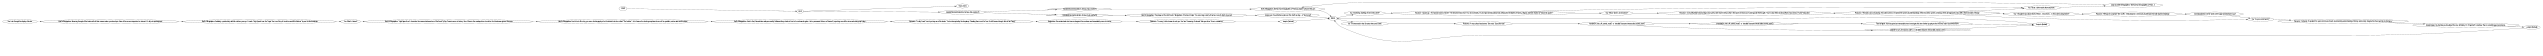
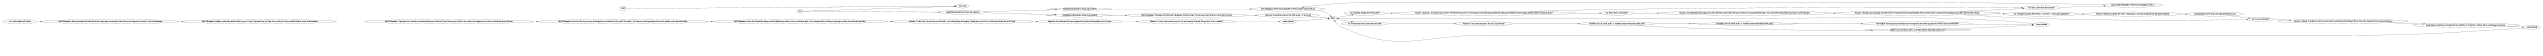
  digraph {
    fontname="Roboto Condensed"
    rankdir=LR
    node [fontname="Roboto Condensed"]
    edge [fontname="Roboto Condensed"]
    n1 [label=START]
    n2 [label=input]
    n3 [label="Variable[\"doomed.bookstore_famous_hub_reached\"]"]
    n4 [label="You: [Leave.]"]
    n5 [label="Variable[\"doomed.bookstore_famous_hub_reached\"]" shape=diamond]
    n6 [label="!(Variable[\"doomed.bookstore_famous_hub_reached\"])" shape=diamond]
    n7 [label="Plaisance: \"A very influential historical figure, but surely I don't have to tell you that.\" She waves her hand, as if casting aside the thought. \"You're a law officer and law officers have at least *some* education.\""]
    n8 [label="Plaisance: \"The book is also very daring. The author aims to re-examine the universal understandings of the innocentic system, creating a fresh vantage point and a shift in the tired order of things.\""]
    n9 [label="You: \"Great. I don't need to know any more.\""]
    n10 [label="You: \"I thought it was about which of these... innocences... is the coolest and greatest?\""]
    n11 [label="You: \"So you recommend it?\""]
    n12 [label="Shelf of Biographies: \"High Speed Love\" chronicles the romance between two of the finest TipTop Tournée racers in history. One of them is the madcap driver Jacob Irw. His blond mane graces the cover."]
    n13 [label="Shelf of Biographies: Next to Irw's life story, you see a slim biography of an Occidental rock star called \"The Antistar\". He's famous for shooting morphine into one of his eyeballs, and cocaine into the other!"]
    n14 [label="Shelf of Biographies: Next to that, Revacholian radio-personality Guillaume Bevy stands in front of a run down drug den. He's a permanent fixture on Channel 8, reporting on real life crime and ruining cops' days..."]
    n15 [label="Plaisance: \"I really *must* insist you buy one of the books.\" You're interrupted by the shopkeep. \"Reading them is not for free. Do still browse though. But not too *long*.\""]
    n16 [label="Shelf of Biographies: The plaque on the shelf reads: \"Biographies of Famous People.\" You see a large variety of names, none of which ring a bell."]
    n17 [label="Composure: You will attain a place on this shelf one day... or *die trying*!"]
    n18 [label=biohub]
    n19 [label="Shelf of Biographies: Browsing through all the books with all their names makes your head spin. None of these seem important or relevant. It's all just vapid egoism!"]
    n20 [label="Shelf of Biographies: Suddenly, a particularly odd title catches your eye. It reads: \"High Speed Love: the Tragic True Love Story of Jacob Irw and Alfie Deletraz\" by one Cecilia Averbrook."]
-   n21 [label="You: What's it about?"]
    n22 [label="Suggestion: She understands she has erred against the customer and immediately corrects course."]
    n23 [label="You: \"I'm interested in that 'Greatest Innocence' book.\""]
    n24 [label="You: \"Storekeep, anything of note in this shelf?\""]
    n25 [label="Plaisance: \"A true cultural touchstone.\" She nods. \"Enjoy the read.\""]
    n26 [label="Plaisance: \"I would say...\" The woman hums to herself. \"'The Greatest Innocence.' Yes, most certainly. It's an important educational tool, delving into the depths of history, religion, and their relation to *innocentic power*.\""]
-   n27 [label="You: Look through the display of books."]
+   n27 [label="You: Look through the bell of books."]
    n28 [label="Jump to: [biohub]"]
    n29 [label="Plaisance: \"I'm sorry, I did not mean to rush you. You *are* browsing. Go ahead. Take your time. Time is commerce.\""]
    n30 [label="You: \"Who or what is an innocence?\""]
    n31 [label="Jump to: [Shelf of Biographies: \"Shelves full of biographies of *fam...\"]"]
    n32 [label="Variable[\"tc.turn_off_tutorial_node\"]  or  Variable[\"character.interactable_tutorial_seen\"]"]
    n33 [label="Variable[\"tc.turn_off_tutorial_node\"]  or  Variable[\"character.interactable_tutorial_seen\"]" shape=diamond]
    n34 [label="!(Variable[\"tc.turn_off_tutorial_node\"]  or  Variable[\"character.interactable_tutorial_seen\"])" shape=diamond]
    n35 [label="Tutorial Agent: You've acquired an interactable item. Investigate this item further by going to the INTERACT tab in your INVENTORY."]
    n36 [label="Plaisance: \"Perhaps for a layman!\" She scoffs. \"Deep analysis is necessary to peel back the multi-layered meanings.\""]
    n37 [label="Conceptualization: Do her words seem vague and abstract to you?"]
    n38 [label="Plaisance: \"Certainly. It's prudent for a person to have at least an elementary understanding of history and society. Imagine the chaos we'd be in otherwise.\""]
    n39 [label="Jump to: [biohub]"]
    n40 [label="Jump to: [biohub]"]
    n41 [label="Shelf of Biographies: Shelves full of biographies of *famous people*, whoever they are."]
    n42 [label="Inland Empire: You feel like you should get this one. Definitely. It's *important* somehow. There is something personal inside..."]
-   n1 -> n2
+   n1 -> n4
    n2 -> n3
    n2 -> n4
    n3 -> n5
    n3 -> n6
    n5 -> n41
    n6 -> n16
    n7 -> n8
    n8 -> n9
    n8 -> n10
    n8 -> n11
    n9 -> n31
    n10 -> n36
    n11 -> n38
    n12 -> n13
    n13 -> n14
    n14 -> n15
    n15 -> n22
    n16 -> n17
    n17 -> n18
    n18 -> n23
    n18 -> n24
    n19 -> n20
-   n20 -> n21
-   n21 -> n12
    n22 -> n29
    n23 -> n25
    n24 -> n26
    n25 -> n32
    n26 -> n9
    n26 -> n30
    n27 -> n19
    n28 -> n18
    n29 -> n40
    n30 -> n7
    n31 -> n41
    n32 -> n33
    n32 -> n34
    n33 -> n28
    n34 -> n35
    n35 -> n28
    n36 -> n37
    n37 -> n11
    n38 -> n42
    n39 -> n18
    n40 -> n18
    n41 -> n18
    n42 -> n39
  }
